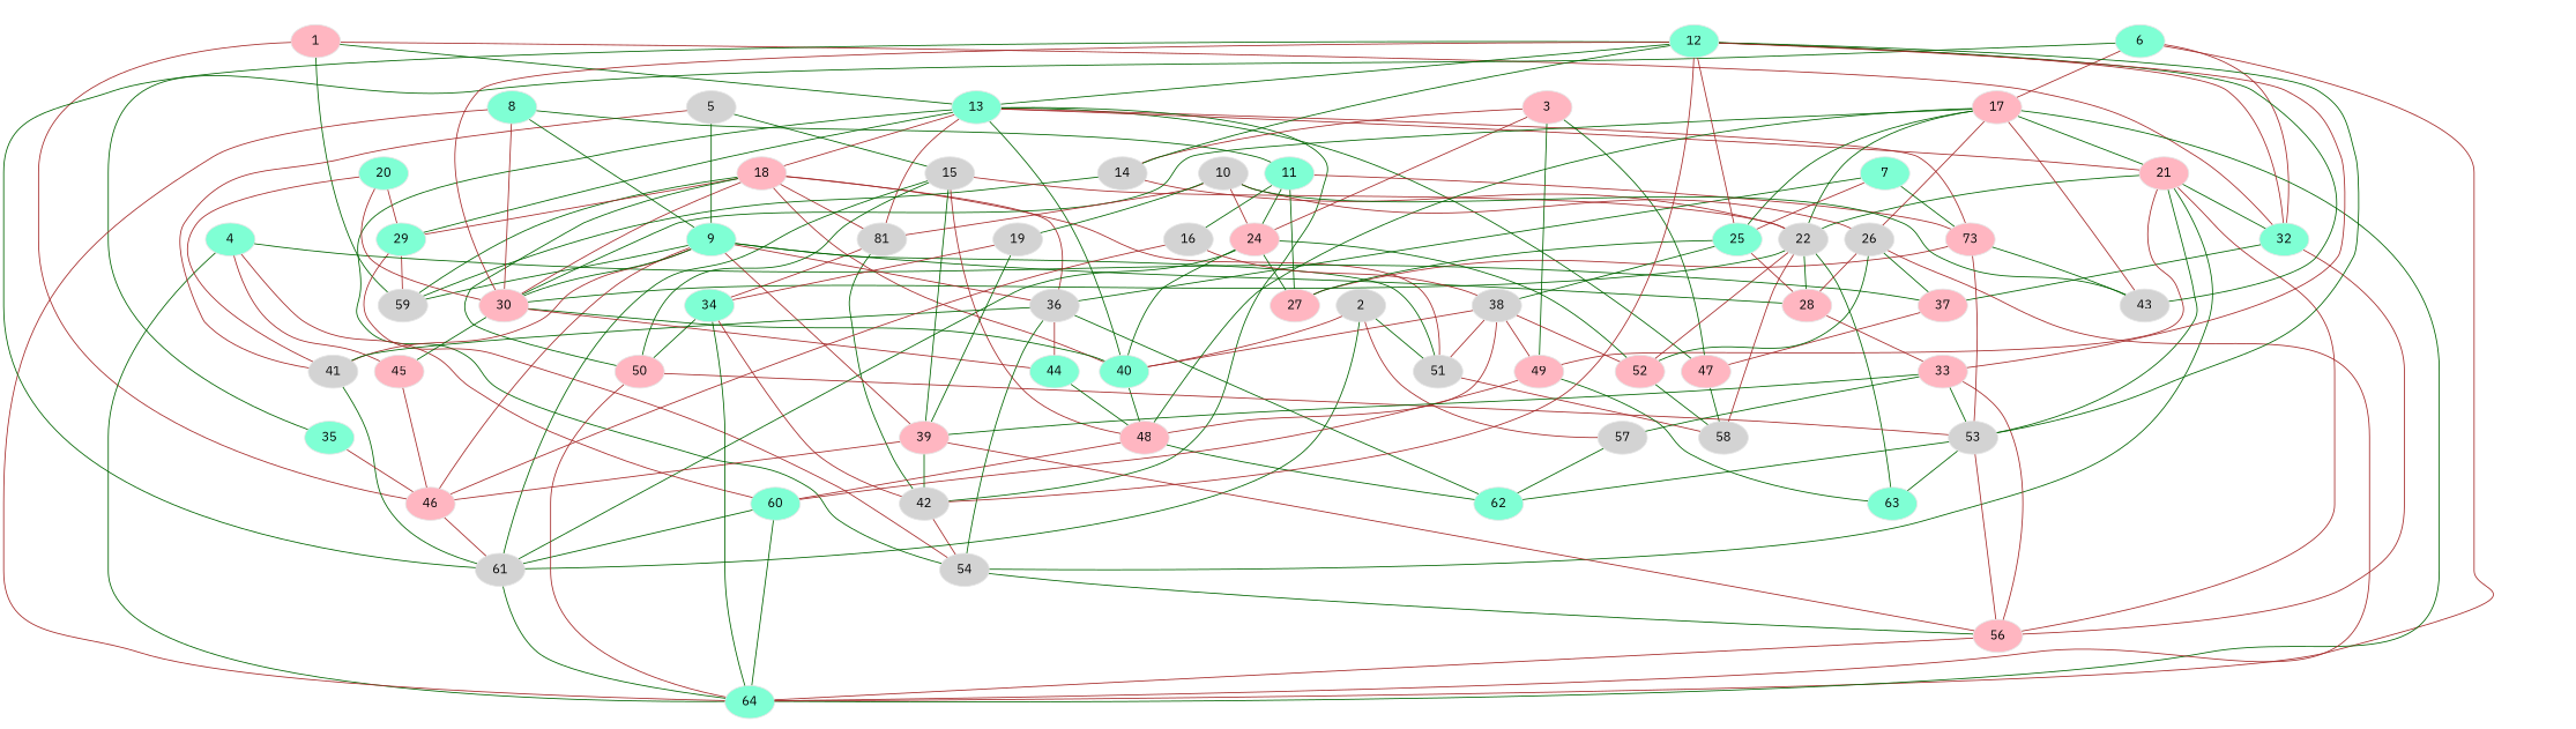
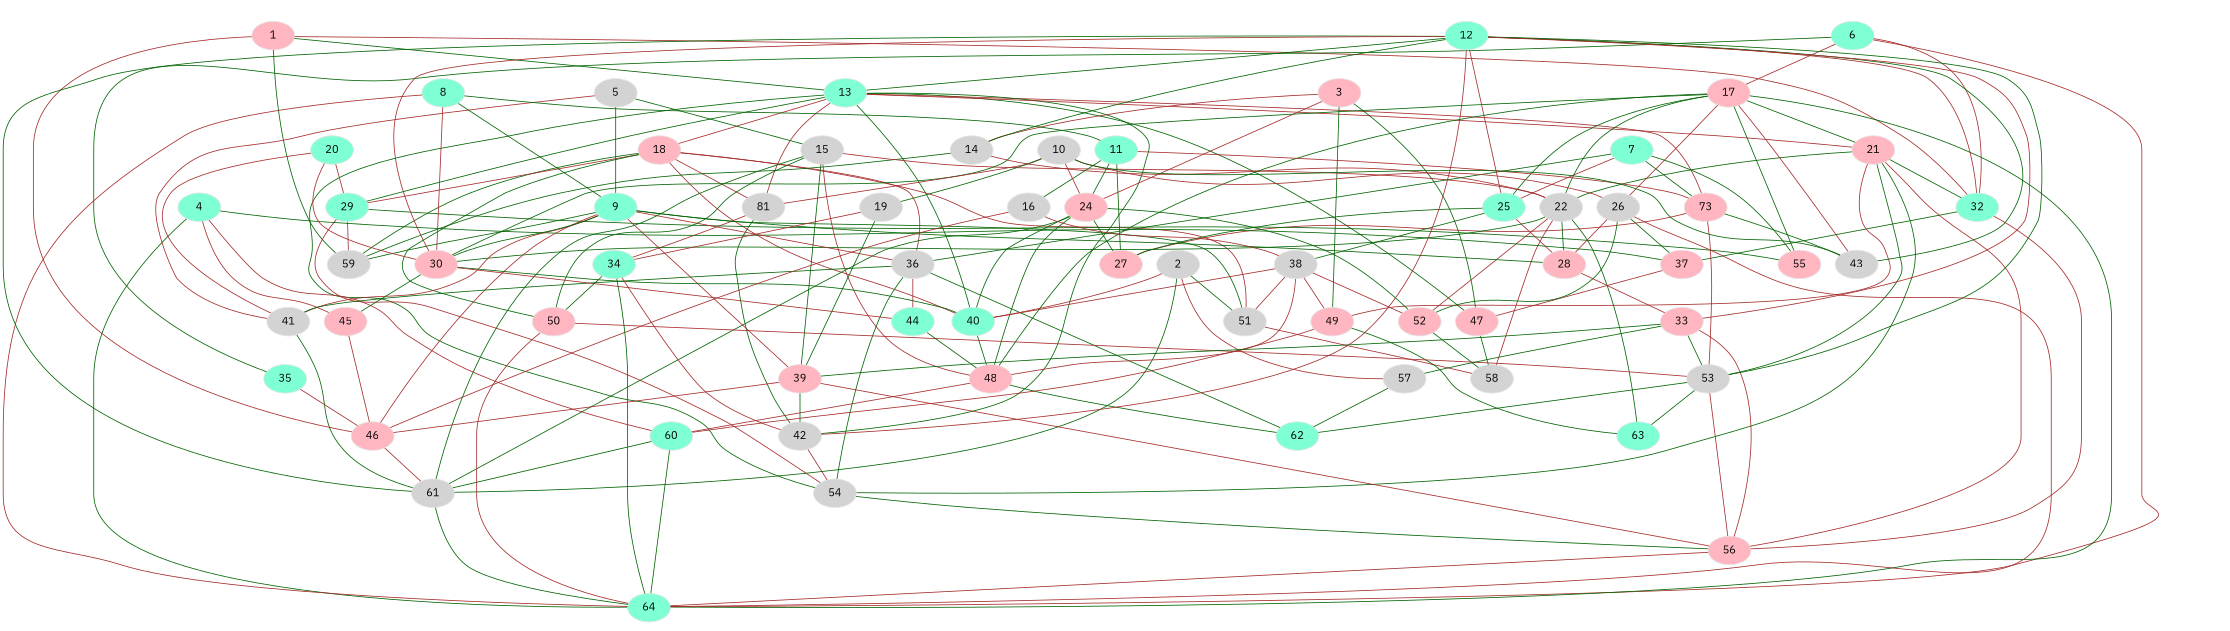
  graph {
    fontname="IBM Plex Sans"
    node [color=gray90 fillcolor=lightpink fontname="IBM Plex Sans" style=filled]
    edge [color=darkgreen fontname="IBM Plex Sans" weight=1.0]
    13 [fillcolor=aquamarine]
    1
    32 [fillcolor=aquamarine]
    46
    59 [fillcolor=lightgrey]
    40 [fillcolor=aquamarine]
    47
    n8 [label=73]
    n9 [fillcolor=lightgrey label=81]
    42 [fillcolor=lightgrey]
    18
    21
    29 [fillcolor=aquamarine]
    54 [fillcolor=lightgrey]
    37
    56
    61 [fillcolor=lightgrey]
    2 [fillcolor=lightgrey]
    51 [fillcolor=lightgrey]
    57 [fillcolor=lightgrey]
    48
    58 [fillcolor=lightgrey]
    62 [fillcolor=aquamarine]
    64 [fillcolor=aquamarine]
    14 [fillcolor=lightgrey]
    3
    24
    49
    22 [fillcolor=lightgrey]
    27
    52
    60 [fillcolor=aquamarine]
    63 [fillcolor=aquamarine]
    4 [fillcolor=aquamarine]
    45
    5 [fillcolor=lightgrey]
    9 [fillcolor=aquamarine]
    15 [fillcolor=lightgrey]
    41 [fillcolor=lightgrey]
    36 [fillcolor=lightgrey]
    30
    28
    39
    50
    6 [fillcolor=aquamarine]
    17
    35 [fillcolor=aquamarine]
    25 [fillcolor=aquamarine]
+   55
    26 [fillcolor=lightgrey]
    43 [fillcolor=lightgrey]
    7 [fillcolor=aquamarine]
    53 [fillcolor=lightgrey]
    38 [fillcolor=lightgrey]
    44 [fillcolor=aquamarine]
    8 [fillcolor=aquamarine]
    11 [fillcolor=aquamarine]
    16 [fillcolor=lightgrey]
    33
    10 [fillcolor=lightgrey]
    19 [fillcolor=lightgrey]
    34 [fillcolor=aquamarine]
    12 [fillcolor=aquamarine]
    20 [fillcolor=aquamarine]
    13 -- 40
    13 -- 47
    13 -- n8 [color=brown]
    13 -- n9 [color=brown weight=2.0]
    13 -- 42
    13 -- 18 [color=brown]
    13 -- 21 [color=brown]
    13 -- 29
    13 -- 54
    1 -- 13
    1 -- 32 [color=brown]
    1 -- 46 [color=brown weight=2.0]
    1 -- 59
    32 -- 37
    32 -- 56 [color=brown]
    46 -- 61 [color=brown]
    40 -- 48
    47 -- 58
    n8 -- 27 [color=brown]
    n8 -- 43
    n8 -- 53 [color=brown]
    n9 -- 42
    n9 -- 34 [color=brown]
    42 -- 54 [color=brown]
    18 -- 59
    18 -- 40 [color=brown]
    18 -- n9 [color=brown]
    18 -- 29 [color=brown]
    18 -- 51 [color=brown]
    18 -- 36 [color=brown]
-   18 -- 30 [color=brown]
    18 -- 50
    21 -- 32 [weight=2.0]
    21 -- 54
    21 -- 56 [color=brown]
    21 -- 49 [color=brown]
    21 -- 22
    21 -- 53
    29 -- 59 [color=brown]
    29 -- 54 [color=brown]
+   29 -- 55
    54 -- 56
    37 -- 47 [color=brown]
    56 -- 64 [color=brown]
    61 -- 64
    2 -- 40 [color=brown]
    2 -- 61
    2 -- 51
    2 -- 57 [color=brown]
    51 -- 58 [color=brown]
    57 -- 62
    48 -- 62
    48 -- 60 [color=brown]
    14 -- 59
    14 -- 22 [color=brown]
    3 -- 47
    3 -- 14 [color=brown]
    3 -- 24 [color=brown]
    3 -- 49
    24 -- 40
    24 -- 61
+   24 -- 48
    24 -- 27
    24 -- 52
    49 -- 60 [color=brown]
    49 -- 63
    22 -- 58 [color=brown]
    22 -- 52 [color=brown]
    22 -- 63
    22 -- 30
    22 -- 28
    52 -- 58
    60 -- 61
    60 -- 64
    4 -- 37
    4 -- 64
    4 -- 60 [color=brown]
    4 -- 45 [color=brown]
    45 -- 46 [color=brown]
    5 -- 9
    5 -- 15
    5 -- 41 [color=brown]
    9 -- 46 [color=brown]
    9 -- 59
    9 -- 51
    9 -- 41 [color=brown]
    9 -- 36 [color=brown]
    9 -- 30
    9 -- 28
    9 -- 39 [color=brown]
    15 -- 61
    15 -- 48 [color=brown]
    15 -- 22 [color=brown weight=2.0]
    15 -- 39 [weight=2.0]
    15 -- 50
    41 -- 61
    36 -- 54
    36 -- 62
    36 -- 41
    36 -- 44 [color=brown]
    30 -- 40
    30 -- 45 [weight=2.0]
    30 -- 44 [color=brown]
    28 -- 33 [color=brown]
    39 -- 46 [color=brown]
    39 -- 42 [weight=2.0]
    39 -- 56 [color=brown]
    50 -- 64 [color=brown]
    50 -- 53 [color=brown]
    6 -- 32 [color=brown]
    6 -- 64 [color=brown]
    6 -- 17 [color=brown]
    6 -- 35
    17 -- 21
    17 -- 48
    17 -- 64
    17 -- 22
    17 -- 30
    17 -- 25
+   17 -- 55
    17 -- 26 [color=brown]
    17 -- 43 [color=brown]
    35 -- 46 [color=brown weight=2.0]
    25 -- 27
    25 -- 28 [color=brown]
    25 -- 38
    26 -- 37
    26 -- 64 [color=brown]
    26 -- 52
    26 -- 28 [color=brown]
    7 -- n8 [weight=2.0]
    7 -- 36
    7 -- 25 [color=brown]
+   7 -- 55
    53 -- 56 [color=brown]
    53 -- 62
    53 -- 63
    38 -- 40 [color=brown]
    38 -- 51 [color=brown]
    38 -- 48 [color=brown]
    38 -- 49 [color=brown]
    38 -- 52 [color=brown]
    44 -- 48
    8 -- 64 [color=brown]
    8 -- 9
    8 -- 30 [color=brown]
    8 -- 11
    11 -- n8 [color=brown]
    11 -- 24
    11 -- 27
    11 -- 16
    16 -- 46 [color=brown]
    16 -- 38 [color=brown]
    33 -- 56 [color=brown]
    33 -- 57
    33 -- 39
    33 -- 53
    10 -- n9 [color=brown]
    10 -- 24 [color=brown]
    10 -- 26 [color=brown]
    10 -- 43
    10 -- 19
    19 -- 39
    19 -- 34 [color=brown]
    34 -- 42 [color=brown]
    34 -- 64
    34 -- 50
    12 -- 13
    12 -- 32 [color=brown]
    12 -- 42 [color=brown]
    12 -- 61
    12 -- 14
    12 -- 30 [color=brown]
    12 -- 25 [color=brown]
    12 -- 43
    12 -- 53
    12 -- 33 [color=brown]
    20 -- 29 [color=brown weight=2.0]
    20 -- 41 [color=brown]
    20 -- 30 [color=brown]
  }
